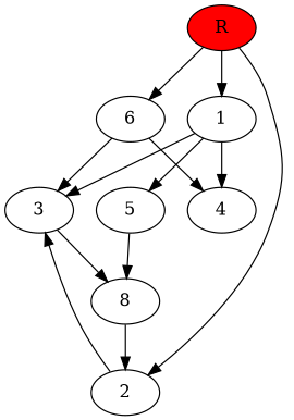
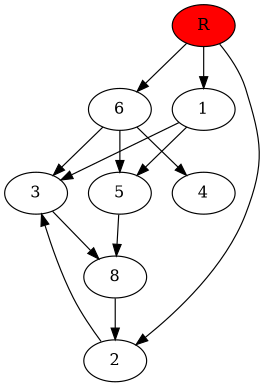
  digraph {
    1
    3
    4
    5
    8
    2
    6
    R [fillcolor="#ff0000" style=filled]
    1 -> 3
-   1 -> 4
    1 -> 5
    3 -> 8
    5 -> 8
    8 -> 2
    2 -> 3
    6 -> 3
    6 -> 4
+   6 -> 5
    R -> 1
    R -> 2
    R -> 6
  }
